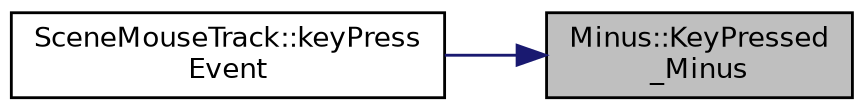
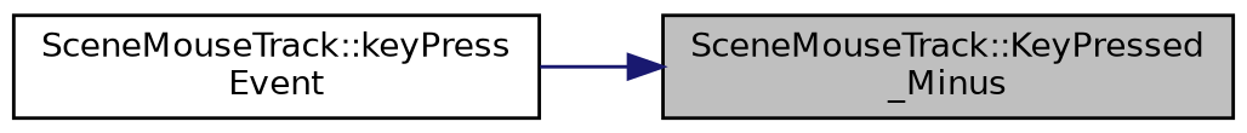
  digraph {
    rankdir=RL
    node [color=black fontname=Helvetica fontsize=10 shape=record style=filled]
-   n1 [fillcolor=grey75 fontcolor=black height=0.2 label="Minus::KeyPressed\l_Minus" width=0.4]
+   n1 [fillcolor=grey75 fontcolor=black height=0.2 label="SceneMouseTrack::KeyPressed\l_Minus" width=0.4]
    n2 [fillcolor=white height=0.2 label="SceneMouseTrack::keyPress\lEvent" width=0.4]
    n1 -> n2 [color=midnightblue dir=back fontname=Helvetica fontsize=10 labelfontname=Helvetica labelfontsize=10 style=solid]
  }
